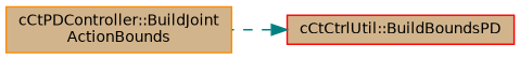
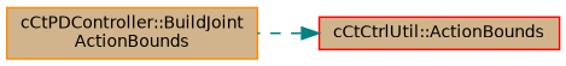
  digraph {
    rankdir=RL
    node [fillcolor=tan fontname=Helvetica fontsize=10 shape=record style=filled]
-   n1 [color=red fontcolor=black height=0.2 label="cCtCtrlUtil::BuildBoundsPD" width=0.4]
+   n1 [color=red fontcolor=black height=0.2 label="cCtCtrlUtil::ActionBounds" width=0.4]
    n2 [color=darkorange height=0.2 label="cCtPDController::BuildJoint\lActionBounds" width=0.4]
    n1 -> n2 [color=teal dir=back fontname=Helvetica fontsize=10 labelfontname=Helvetica labelfontsize=10 style=dashed]
  }
